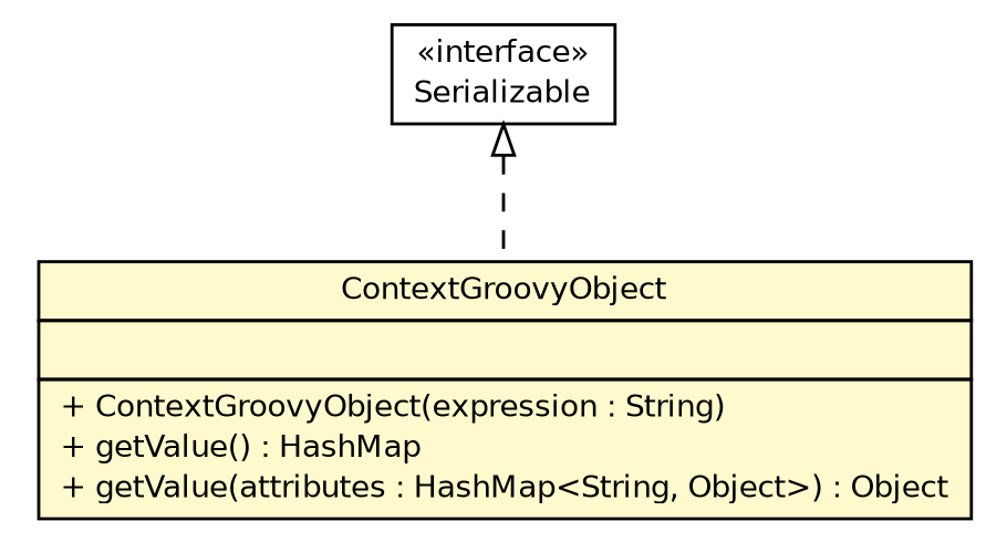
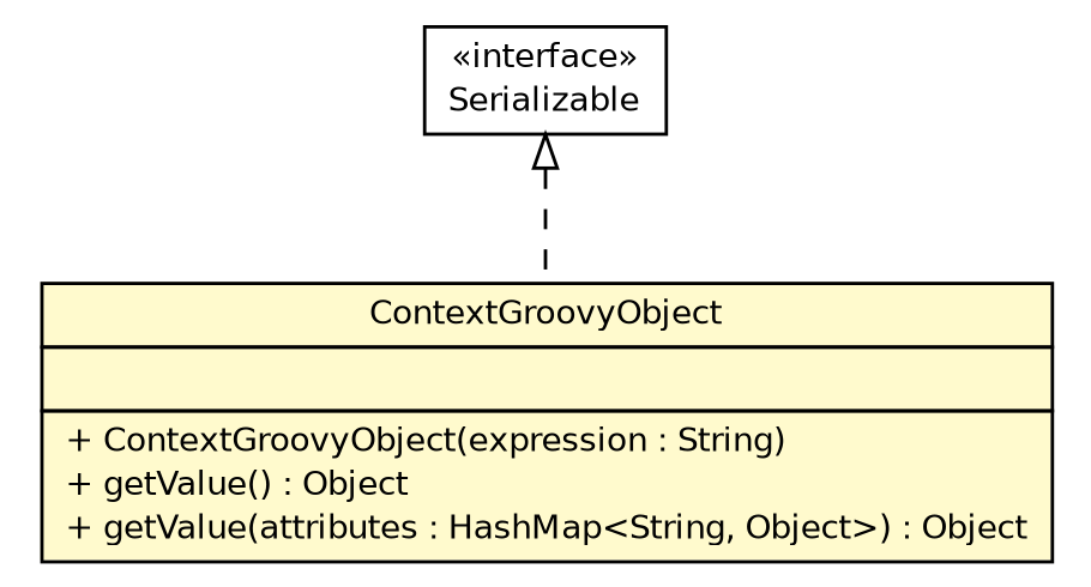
  digraph {
    nodesep=0.25
    ranksep=0.5
    node [fontcolor=black fontname=Helvetica fontsize=10.0 shape=plaintext]
-   n1 [label=<<table title="sorcer.core.context.eval.ContextGroovyObject" border="0" cellborder="1" cellspacing="0" cellpadding="2" port="p" bgcolor="lemonChiffon" href="./ContextGroovyObject.html"> 		<tr><td><table border="0" cellspacing="0" cellpadding="1"> <tr><td align="center" balign="center"> ContextGroovyObject </td></tr> 		</table></td></tr> 		<tr><td><table border="0" cellspacing="0" cellpadding="1"> <tr><td align="left" balign="left">  </td></tr> 		</table></td></tr> 		<tr><td><table border="0" cellspacing="0" cellpadding="1"> <tr><td align="left" balign="left"> + ContextGroovyObject(expression : String) </td></tr> <tr><td align="left" balign="left"> + getValue() : HashMap </td></tr> <tr><td align="left" balign="left"> + getValue(attributes : HashMap&lt;String, Object&gt;) : Object </td></tr> 		</table></td></tr> 		</table>>]
+   n1 [label=<<table title="sorcer.core.context.eval.ContextGroovyObject" border="0" cellborder="1" cellspacing="0" cellpadding="2" port="p" bgcolor="lemonChiffon" href="./ContextGroovyObject.html"> 		<tr><td><table border="0" cellspacing="0" cellpadding="1"> <tr><td align="center" balign="center"> ContextGroovyObject </td></tr> 		</table></td></tr> 		<tr><td><table border="0" cellspacing="0" cellpadding="1"> <tr><td align="left" balign="left">  </td></tr> 		</table></td></tr> 		<tr><td><table border="0" cellspacing="0" cellpadding="1"> <tr><td align="left" balign="left"> + ContextGroovyObject(expression : String) </td></tr> <tr><td align="left" balign="left"> + getValue() : Object </td></tr> <tr><td align="left" balign="left"> + getValue(attributes : HashMap&lt;String, Object&gt;) : Object </td></tr> 		</table></td></tr> 		</table>>]
    n2 [label=<<table title="java.io.Serializable" border="0" cellborder="1" cellspacing="0" cellpadding="2" port="p" href="http://docs.oracle.com/javase/7/docs/api/java/io/Serializable.html"> 		<tr><td><table border="0" cellspacing="0" cellpadding="1"> <tr><td align="center" balign="center"> &#171;interface&#187; </td></tr> <tr><td align="center" balign="center"> Serializable </td></tr> 		</table></td></tr> 		</table>>]
    n2 -> n1 [arrowtail=empty dir=back fontname=Helvetica fontsize=10 headport=p labelfontname=Helvetica labelfontsize=10 style=dashed tailport=p]
  }
